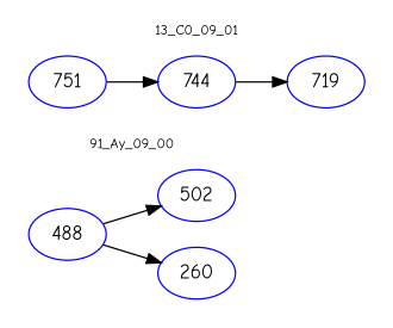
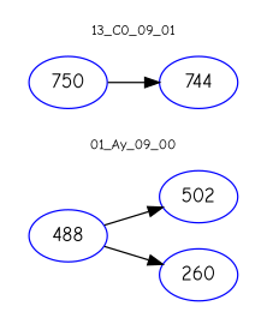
  digraph {
    fontname="Comic Neue"
    rankdir=LR
    node [color=blue fontname="Comic Neue"]
    edge [color=black fontname="Comic Neue"]
    n1 [label=488]
    n2 [label=260]
    n3 [label=502]
    n4 [label=744]
-   n5 [label=719]
-   n6 [label=751]
+   n6 [label=750]
    subgraph cluster_1 {
      color=white
      fontsize=10
-     label="91_Ay_09_00"
+     label="01_Ay_09_00"
      n1
      n2
      n3
    }
    subgraph cluster_2 {
      color=white
      fontsize=10
      label="13_C0_09_01"
      n4
-     n5
      n6
    }
    n1 -> n2
    n1 -> n3
-   n4 -> n5
    n6 -> n4
  }
